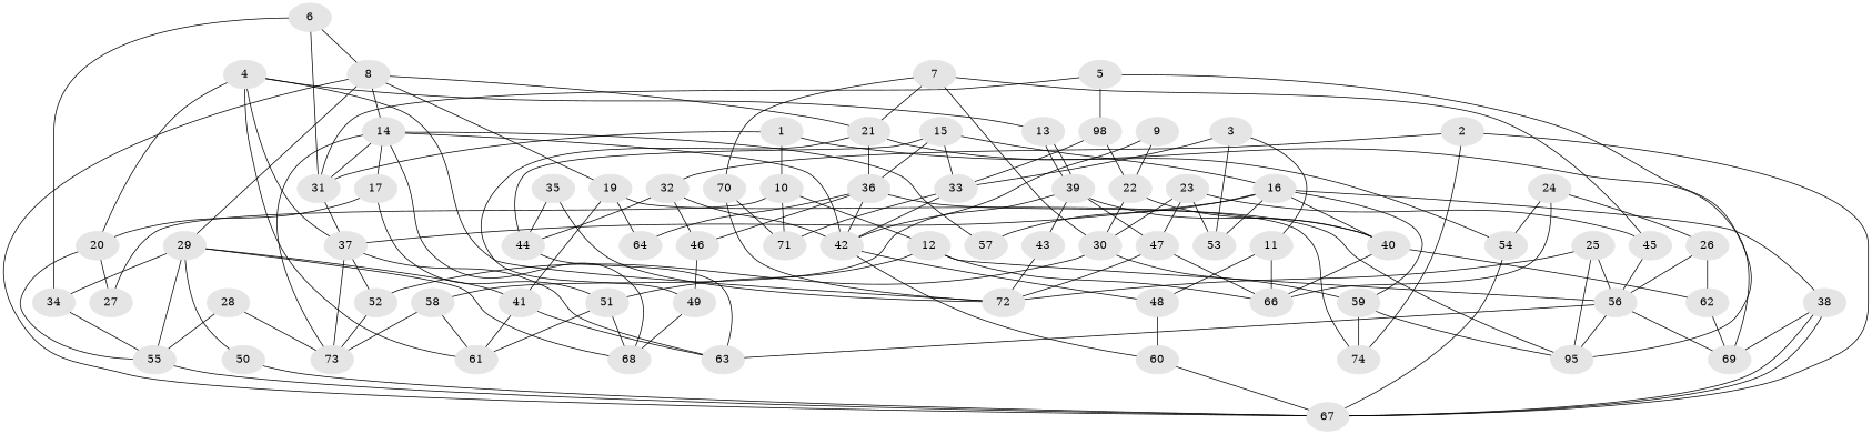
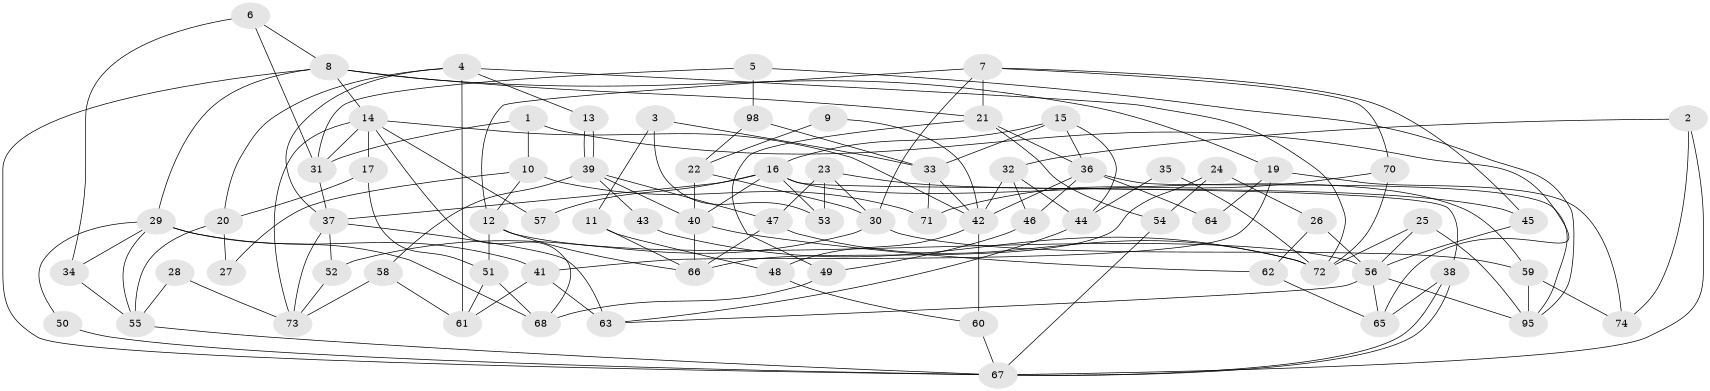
  graph {
    node [color=gray90 style=filled]
    1
    10
    31
-   69
+   69 [label=65]
    12
    27
    71
    37
    2
    32
    67
    74
    42
    44
    46
    3
    11
    33
    53
    48
    66
    4
    13
    20
    61
    72
    39
    55
    73
    52
    63
    5
    n33 [label=98]
    n34 [label=95]
    22
    6
    8
    34
    21
    14
    19
    29
    7
    30
    45
    70
    51
    56
    36
    49
    54
    59
    17
    57
    68
    41
    64
    50
    9
    40
    60
    47
    43
    58
    15
    16
    38
    62
    23
    24
    26
    25
    28
    35
    1 -- 10
    1 -- 31
    1 -- 69
    10 -- 12
    10 -- 27
    10 -- 71
    31 -- 37
    12 -- 66
    12 -- 51
    12 -- 56
    37 -- 73
    37 -- 52
    37 -- 63
    2 -- 32
    2 -- 67
    2 -- 74
    32 -- 42
    32 -- 44
    32 -- 46
    42 -- 48
    42 -- 60
    44 -- 63
    46 -- 49
    3 -- 11
    3 -- 33
    3 -- 53
    11 -- 48
    11 -- 66
    33 -- 71
    33 -- 42
    48 -- 60
    4 -- 37
    4 -- 13
    4 -- 20
    4 -- 61
    4 -- 72
    13 -- 39
    13 -- 39
    20 -- 27
    20 -- 55
    39 -- 40
    39 -- 47
    39 -- 43
    39 -- 58
    55 -- 67
    52 -- 73
    5 -- 31
    5 -- n33
    5 -- n34
    n33 -- 33
    n33 -- 22
    22 -- 30
    22 -- 40
    6 -- 31
    6 -- 8
    6 -- 34
    8 -- 67
    8 -- 21
    8 -- 14
    8 -- 19
    8 -- 29
    34 -- 55
    21 -- 36
    21 -- 49
    21 -- 54
    14 -- 31
    14 -- 42
    14 -- 73
    14 -- 17
    14 -- 57
    14 -- 68
    19 -- 74
    19 -- 41
    19 -- 64
    29 -- 55
    29 -- 34
    29 -- 68
    29 -- 41
    29 -- 50
+   7 -- 12
    7 -- 21
    7 -- 30
    7 -- 45
    7 -- 70
    30 -- 52
    30 -- 59
    45 -- 56
    70 -- 71
    70 -- 72
    51 -- 61
    51 -- 68
    56 -- 69
    56 -- 63
    56 -- n34
    36 -- 42
    36 -- 46
    36 -- n34
    36 -- 64
    49 -- 68
    54 -- 67
    59 -- 74
    59 -- n34
    17 -- 20
    17 -- 51
    41 -- 61
    41 -- 63
    50 -- 67
    9 -- 42
    9 -- 22
    40 -- 66
    40 -- 62
    60 -- 67
    47 -- 66
    47 -- 72
    43 -- 72
    58 -- 61
    58 -- 73
    15 -- 44
    15 -- 33
    15 -- 36
    15 -- 16
    16 -- 37
    16 -- 53
    16 -- 59
    16 -- 57
    16 -- 40
    16 -- 38
    38 -- 69
    38 -- 67
    38 -- 67
    62 -- 69
    23 -- 53
    23 -- 30
    23 -- 45
    23 -- 47
    24 -- 66
    24 -- 54
    24 -- 26
    26 -- 56
    26 -- 62
    25 -- 72
    25 -- n34
    25 -- 56
    28 -- 55
    28 -- 73
    35 -- 44
    35 -- 72
  }
